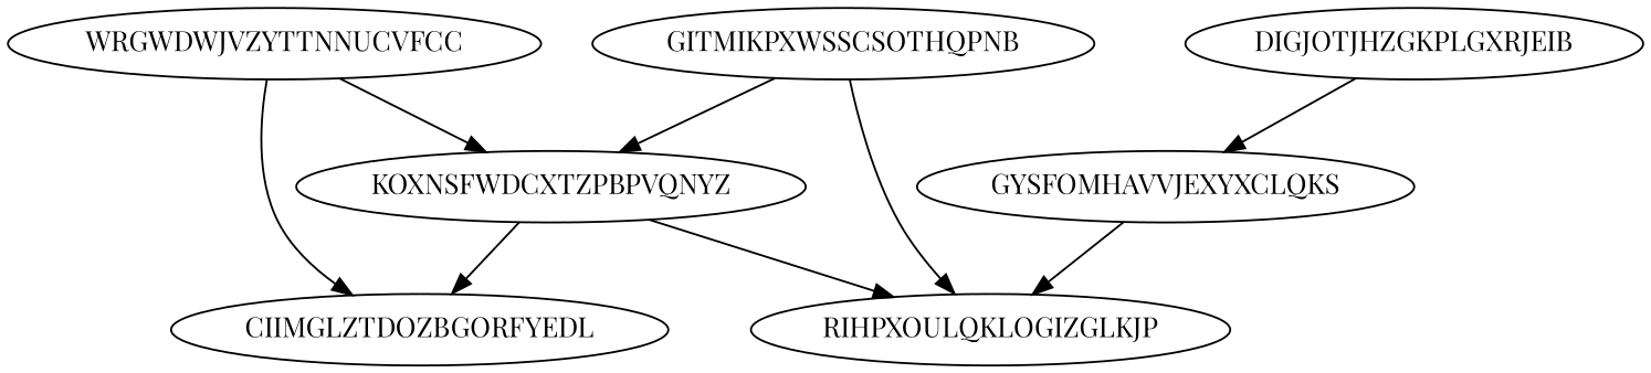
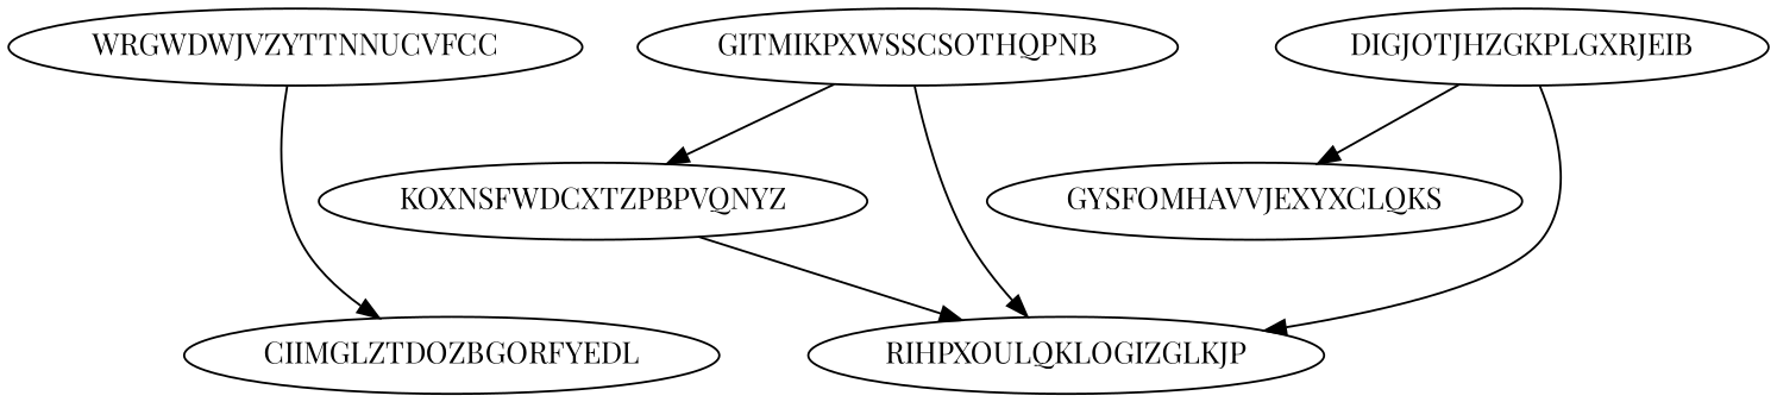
  digraph {
    fontname="Playfair Display"
    node [Weight=11 fontname="Playfair Display"]
    edge [Weight=17 fontname="Playfair Display"]
    WRGWDWJVZYTTNNUCVFCC [Weight=20]
    KOXNSFWDCXTZPBPVQNYZ
    CIIMGLZTDOZBGORFYEDL [Weight=15]
    RIHPXOULQKLOGIZGLKJP
    GYSFOMHAVVJEXYXCLQKS [Weight=14]
    DIGJOTJHZGKPLGXRJEIB [Weight=19]
    GITMIKPXWSSCSOTHQPNB [Weight=10]
-   WRGWDWJVZYTTNNUCVFCC -> KOXNSFWDCXTZPBPVQNYZ [Weight=12]
    WRGWDWJVZYTTNNUCVFCC -> CIIMGLZTDOZBGORFYEDL [Weight=11]
-   KOXNSFWDCXTZPBPVQNYZ -> CIIMGLZTDOZBGORFYEDL
    KOXNSFWDCXTZPBPVQNYZ -> RIHPXOULQKLOGIZGLKJP [Weight=14]
-   GYSFOMHAVVJEXYXCLQKS -> RIHPXOULQKLOGIZGLKJP
+   DIGJOTJHZGKPLGXRJEIB -> RIHPXOULQKLOGIZGLKJP
    DIGJOTJHZGKPLGXRJEIB -> GYSFOMHAVVJEXYXCLQKS
    GITMIKPXWSSCSOTHQPNB -> KOXNSFWDCXTZPBPVQNYZ [Weight=13]
    GITMIKPXWSSCSOTHQPNB -> RIHPXOULQKLOGIZGLKJP [Weight=14]
  }
